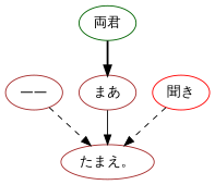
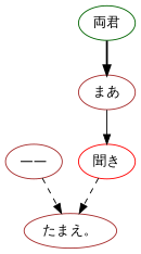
  digraph {
    node [color=brown]
    edge [style=dashed]
    n1 [label="——"]
    n2 [label="たまえ。"]
    n3 [color=darkgreen label="両君"]
    n4 [label="まあ"]
    n5 [color=red label="聞き"]
    n1 -> n2
    n3 -> n4 [style=bold]
-   n4 -> n2 [style=solid]
+   n4 -> n5 [style=solid]
    n5 -> n2
  }
